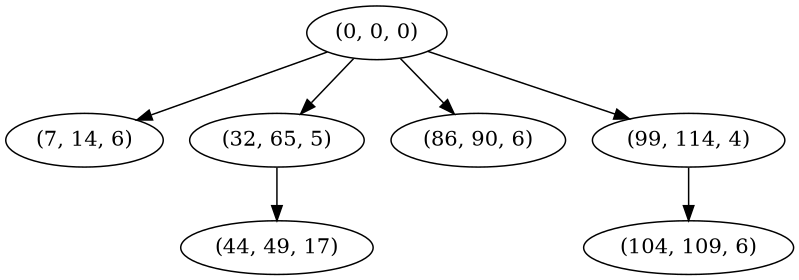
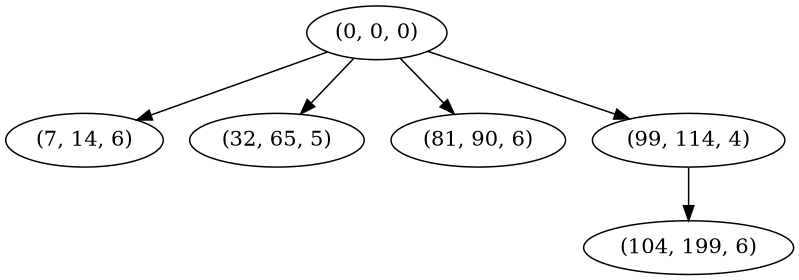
  digraph {
    "(0, 0, 0)"
    "(7, 14, 6)"
    "(32, 65, 5)"
-   "(86, 90, 6)"
+   "(86, 90, 6)" [label="(81, 90, 6)"]
    "(99, 114, 4)"
-   "(44, 49, 17)"
-   "(104, 109, 6)"
+   "(104, 109, 6)" [label="(104, 199, 6)"]
    "(0, 0, 0)" -> "(7, 14, 6)"
    "(0, 0, 0)" -> "(32, 65, 5)"
    "(0, 0, 0)" -> "(86, 90, 6)"
    "(0, 0, 0)" -> "(99, 114, 4)"
-   "(32, 65, 5)" -> "(44, 49, 17)"
    "(99, 114, 4)" -> "(104, 109, 6)"
  }
